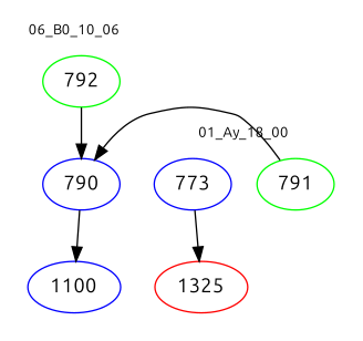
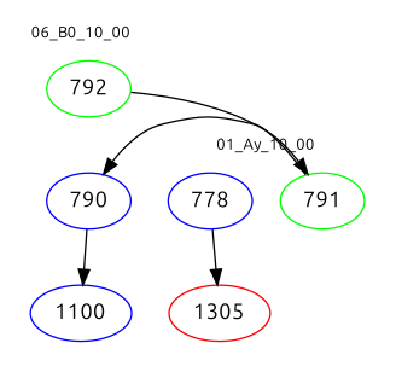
  digraph {
    fontname=Ubuntu
    node [color=blue fontname=Ubuntu]
    edge [color=black fontname=Ubuntu]
    n1 [color=green label=791]
-   n2 [label=773]
-   n3 [color=red label=1325]
+   n2 [label=778]
+   n3 [color=red label=1305]
    n4 [color=green label=792]
    n5 [label=790]
    n6 [label=1100]
    subgraph cluster_1 {
      color=white
      fontsize=10
-     label="01_Ay_18_00"
+     label="01_Ay_10_00"
      n1
      n2
      n3
    }
    subgraph cluster_2 {
      color=white
      fontsize=10
-     label="06_B0_10_06"
+     label="06_B0_10_00"
      n4
      n5
      n6
    }
    n1 -> n5
    n2 -> n3
-   n4 -> n5
+   n4 -> n1
    n5 -> n6
  }
